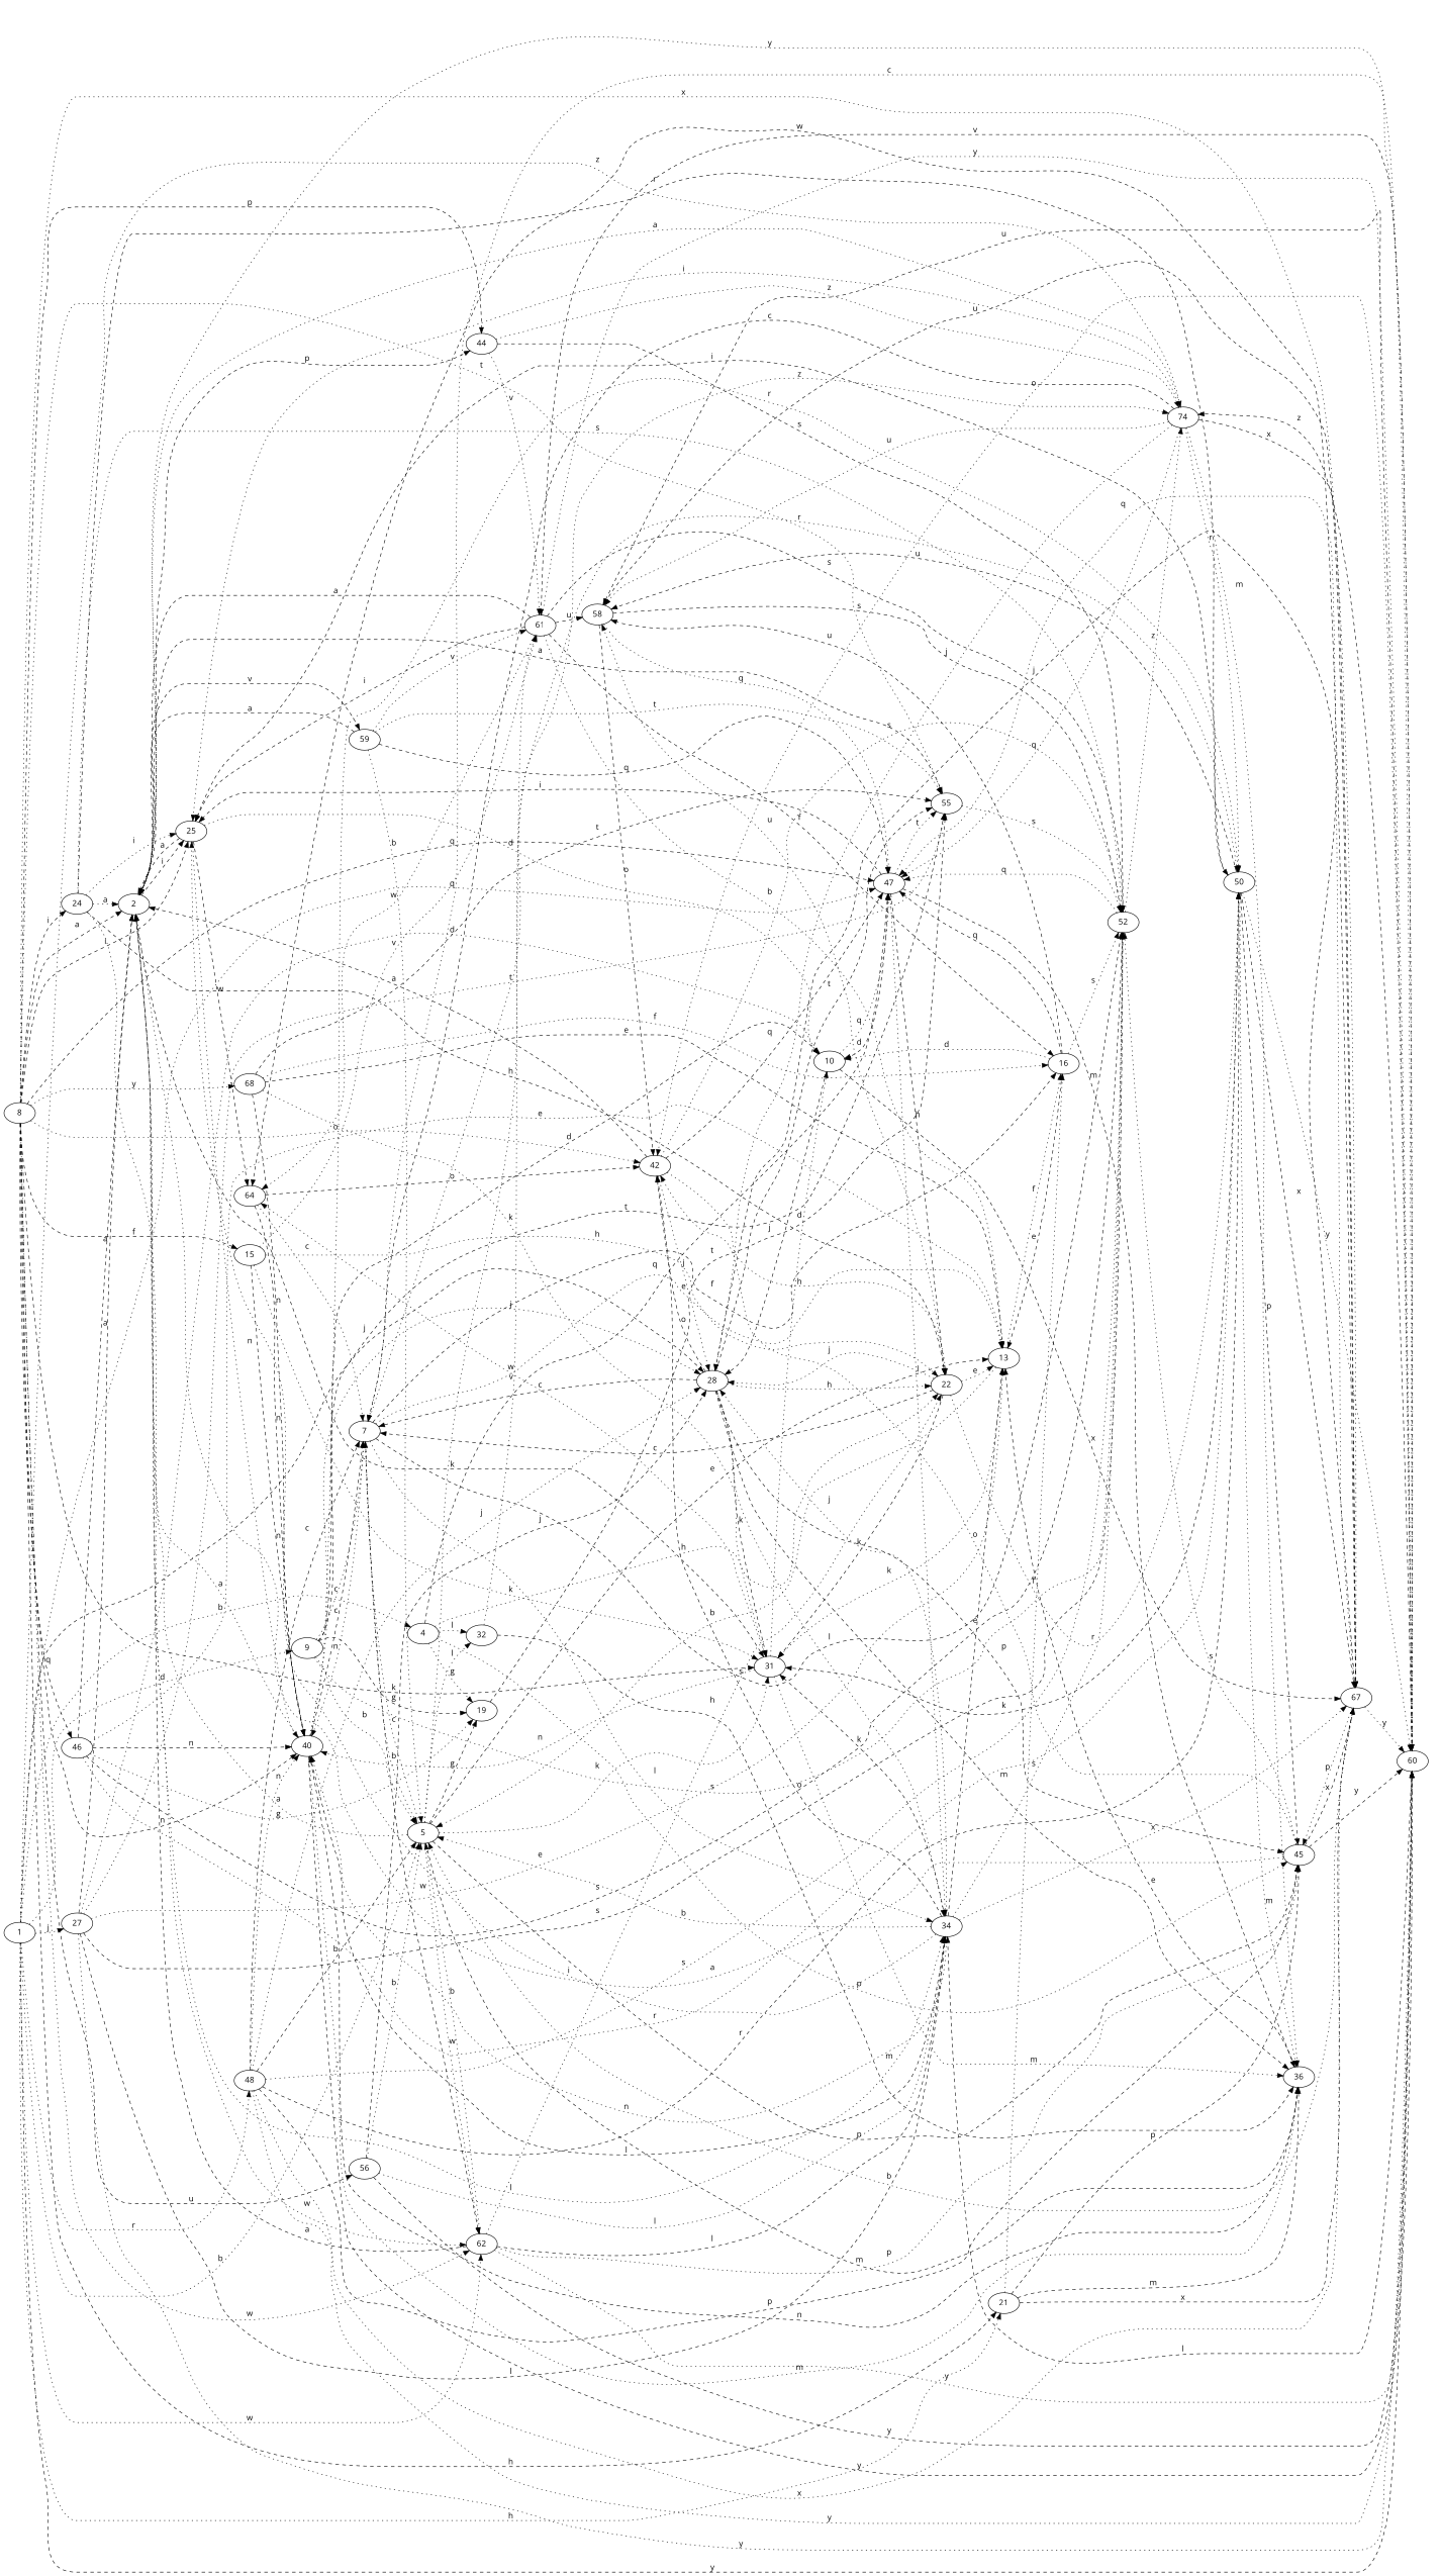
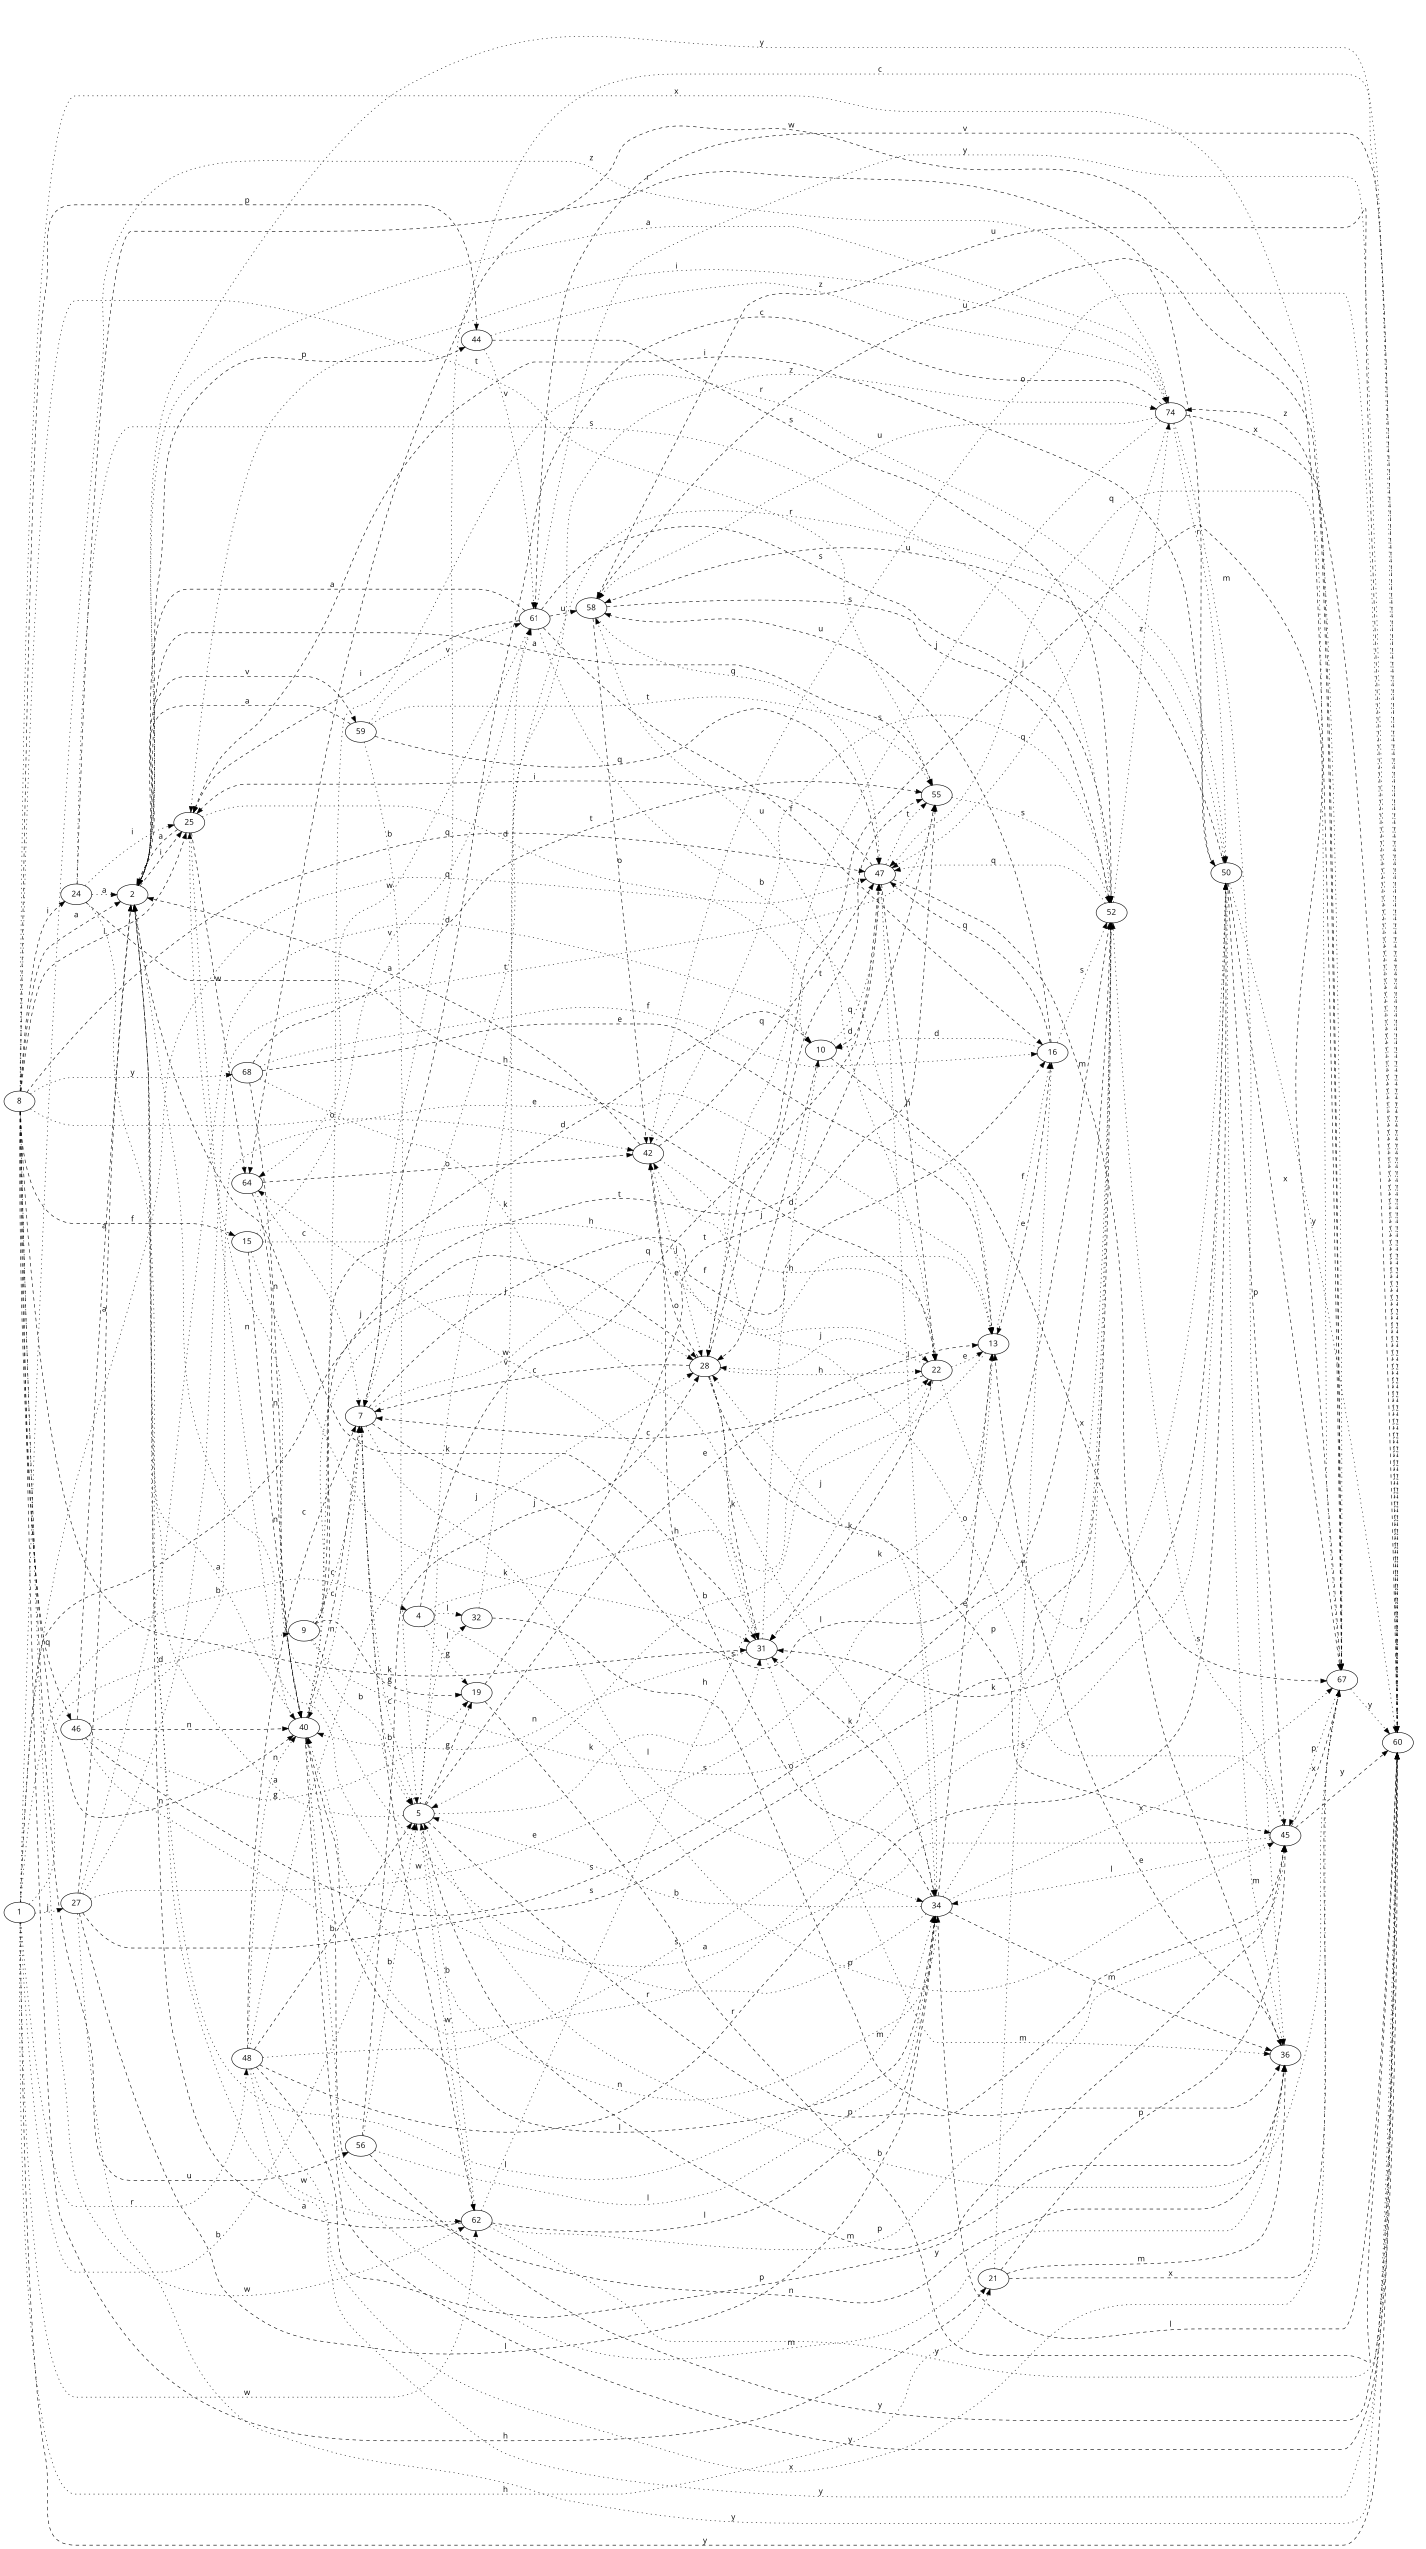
  strict digraph {
    fontname="Open Sans"
    rankdir=LR
    node [fontname="Open Sans"]
    edge [fontname="Open Sans" style=dotted]
    n1 [label=8]
    2
    15
    21
    24
    25
    31
    40
    42
    44
    46
    47
    55
    56
    62
    67
    68
    n18 [label=60]
    59
    22
    61
    45
    36
    16
    34
    50
    52
    10
    64
    28
    7
    74
    19
    13
    5
    58
    1
    4
    9
    27
    48
    32
    n1 -> 2 [label=a style=dashed]
    n1 -> 15 [label=f style=dashed]
    n1 -> 21 [label=h style=dashed]
    n1 -> 24 [label=i style=dashed]
    n1 -> 25 [label=i style=dashed]
    n1 -> 31 [label=k style=dashed]
    n1 -> 40 [label=n style=dashed]
    n1 -> 42 [label=o]
    n1 -> 44 [label=p style=dashed]
    n1 -> 46 [label=q style=dashed]
    n1 -> 47 [label=q style=dashed]
    n1 -> 55 [label=t]
    n1 -> 56 [label=u style=dashed]
    n1 -> 62 [label=w]
    n1 -> 67 [label=x]
    n1 -> 68 [label=y]
    2 -> 25 [label=i style=dashed]
    2 -> 31 [label=k style=dashed]
    2 -> 44 [label=p style=dashed]
    2 -> 62 [label=w]
    2 -> n18 [label=y]
    2 -> 59 [label=v style=dashed]
    15 -> 31 [label=k]
    15 -> 40 [label=n style=dashed]
    15 -> 22 [label=h]
    15 -> 61 [label=v]
    21 -> 67 [label=x style=dashed]
    21 -> 45 [label=p style=dashed]
    21 -> 36 [label=m style=dashed]
    21 -> 16 [label=f]
    24 -> 2 [label=a]
    24 -> 25 [label=i]
    24 -> 22 [label=h style=dashed]
    24 -> 34 [label=l]
    24 -> 50 [label=r style=dashed]
    24 -> 52 [label=s]
    25 -> 2 [label=a style=dashed]
    25 -> 40 [label=n]
    25 -> 10 [label=d]
    25 -> 64 [label=w style=dashed]
    31 -> 40 [label=n]
    31 -> 36 [label=m]
    31 -> 10 [label=d]
    31 -> 64 [label=w]
    40 -> 2 [label=a]
    40 -> n18 [label=y style=dashed]
    40 -> 36 [label=m]
    40 -> 34 [label=l style=dashed]
    40 -> 50 [label=r]
    40 -> 28 [label=j]
    40 -> 7 [label=c style=dashed]
    42 -> 2 [label=a style=dashed]
    42 -> 47 [label=q style=dashed]
    42 -> 22 [label=h]
    42 -> 52 [label=s]
    42 -> 28 [label=j]
    44 -> 61 [label=v]
    44 -> 52 [label=s style=dashed]
    44 -> 74 [label=z]
    46 -> 2 [label=a style=dashed]
    46 -> 40 [label=n style=dashed]
    46 -> 50 [label=r]
    46 -> 52 [label=s style=dashed]
    46 -> 19 [label=g]
    46 -> 13 [label=e]
    47 -> 25 [label=i style=dashed]
    47 -> 55 [label=t]
    47 -> 22 [label=h style=dashed]
    47 -> 36 [label=m style=dashed]
    47 -> 34 [label=l]
    47 -> 10 [label=d style=dashed]
    55 -> 2 [label=a style=dashed]
    55 -> 52 [label=s]
    56 -> n18 [label=y style=dashed]
    56 -> 34 [label=l]
    56 -> 28 [label=j style=dashed]
    56 -> 5 [label=b]
    62 -> 2 [label=a style=dashed]
    62 -> n18 [label=y]
    62 -> 22 [label=h]
    62 -> 45 [label=p]
    62 -> 34 [label=l style=dashed]
    62 -> 5 [label=b]
    67 -> 47 [label=q]
    67 -> n18 [label=y]
    67 -> 45 [label=p]
    67 -> 64 [label=w style=dashed]
    67 -> 28 [label=j style=dashed]
    67 -> 5 [label=b]
    67 -> 58 [label=u style=dashed]
    68 -> 31 [label=k]
    68 -> 40 [label=n style=dashed]
    68 -> 55 [label=t style=dashed]
    68 -> 16 [label=f]
    68 -> 13 [label=e style=dashed]
    n18 -> 42 [label=o]
    n18 -> 61 [label=v style=dashed]
    n18 -> 34 [label=l style=dashed]
    n18 -> 7 [label=c]
    n18 -> 74 [label=z style=dashed]
    n18 -> 58 [label=u style=dashed]
    59 -> 2 [label=a style=dashed]
    59 -> 47 [label=q style=dashed]
    59 -> 55 [label=t]
    59 -> 61 [label=v]
    59 -> 5 [label=b]
    22 -> 31 [label=k style=dashed]
    22 -> 50 [label=r]
    22 -> 28 [label=j]
    22 -> 7 [label=c style=dashed]
    22 -> 13 [label=e]
    22 -> 58 [label=u]
    61 -> 2 [label=a style=dashed]
    61 -> 25 [label=i style=dashed]
    61 -> n18 [label=y]
    61 -> 16 [label=f style=dashed]
    61 -> 52 [label=s style=dashed]
    61 -> 64 [label=w]
    61 -> 13 [label=b]
    61 -> 58 [label=u style=dashed]
    45 -> 2 [label=a]
    45 -> 42 [label=o]
    45 -> 67 [label=x style=dashed]
    45 -> n18 [label=y style=dashed]
+   45 -> 34 [label=l]
    45 -> 52 [label=s]
    36 -> 40 [label=n style=dashed]
    36 -> 13 [label=e style=dashed]
    16 -> 47 [label=q style=dashed]
    16 -> 52 [label=s]
    16 -> 10 [label=d]
    16 -> 13 [label=e style=dashed]
    16 -> 58 [label=u style=dashed]
    34 -> 25 [label=i]
    34 -> 31 [label=k style=dashed]
    34 -> 40 [label=n]
    34 -> 42 [label=o style=dashed]
    34 -> 67 [label=x]
-   28 -> 36 [label=m style=dashed]
+   34 -> 36 [label=m style=dashed]
    34 -> 52 [label=s]
    34 -> 28 [label=j]
    34 -> 13 [label=e style=dashed]
    34 -> 5 [label=b]
    50 -> 25 [label=i style=dashed]
    50 -> 31 [label=k style=dashed]
    50 -> 67 [label=x style=dashed]
    50 -> n18 [label=y]
    50 -> 45 [label=p style=dashed]
    50 -> 36 [label=m]
    50 -> 58 [label=u style=dashed]
    52 -> 47 [label=q]
    52 -> 74 [label=z]
    10 -> 47 [label=q]
    10 -> 67 [label=x style=dashed]
    10 -> 28 [label=j style=dashed]
    64 -> 40 [label=n style=dashed]
    64 -> 42 [label=o style=dashed]
    64 -> 7 [label=c]
    28 -> 31 [label=k style=dashed]
    28 -> 42 [label=o style=dashed]
    28 -> 55 [label=t style=dashed]
    28 -> 22 [label=h]
    28 -> 45 [label=p style=dashed]
    28 -> 34 [label=l]
    28 -> 7 [label=c style=dashed]
    7 -> 40 [label=n]
    7 -> 62 [label=w style=dashed]
    7 -> 16 [label=f style=dashed]
    7 -> 34 [label=l]
    7 -> 50 [label=r]
    7 -> 52 [label=s style=dashed]
    7 -> 13 [label=e]
    7 -> 5 [label=b]
    74 -> 2 [label=a]
    74 -> 25 [label=i]
    74 -> 47 [label=q]
    74 -> 67 [label=x style=dashed]
    74 -> 36 [label=m]
    74 -> 50 [label=r]
    74 -> 28 [label=j]
    74 -> 7 [label=c style=dashed]
    74 -> 58 [label=u]
    19 -> 55 [label=t style=dashed]
+   19 -> n18 [label=y style=dashed]
    13 -> 31 [label=k]
    13 -> 16 [label=f]
    13 -> 5 [label=b]
    5 -> 2 [label=a]
    5 -> 31 [label=k]
    5 -> 62 [label=w]
    5 -> 45 [label=p style=dashed]
    5 -> 36 [label=m style=dashed]
    5 -> 7 [label=c]
    5 -> 74 [label=z]
    5 -> 19 [label=g style=dashed]
    5 -> 13 [label=e style=dashed]
    5 -> 32 [label=l]
    58 -> 42 [label=o style=dashed]
    58 -> 47 [label=q]
    58 -> 52 [label=s style=dashed]
    1 -> 21 [label=h]
    1 -> 47 [label=q]
    1 -> 62 [label=w]
    1 -> n18 [label=y style=dashed]
    1 -> 28 [label=j style=dashed]
    1 -> 74 [label=z]
    1 -> 5 [label=b]
    1 -> 4 [label=b]
    1 -> 9 [label=d]
    1 -> 27 [label=j]
    1 -> 48 [label=r]
    4 -> 47 [label=q style=dashed]
    4 -> 22 [label=h]
    4 -> 45 [label=p]
    4 -> 19 [label=g]
    4 -> 32 [label=l]
    9 -> 55 [label=t style=dashed]
    9 -> 52 [label=s]
    9 -> 10 [label=d style=dashed]
    9 -> 7 [label=c]
    9 -> 19 [label=g style=dashed]
    9 -> 5 [label=b]
    27 -> 2 [label=a style=dashed]
    27 -> 55 [label=t]
    27 -> n18 [label=y]
    27 -> 34 [label=l style=dashed]
    27 -> 52 [label=s style=dashed]
    27 -> 10 [label=d]
    27 -> 13 [label=e]
    48 -> 40 [label=n]
    48 -> 67 [label=x]
    48 -> n18 [label=y]
    48 -> 45 [label=p style=dashed]
    48 -> 50 [label=r style=dashed]
    48 -> 52 [label=s]
    48 -> 28 [label=j]
    48 -> 7 [label=c style=dashed]
    48 -> 5 [label=b style=dashed]
    32 -> 61 [label=v]
    32 -> 36 [label=m style=dashed]
  }
